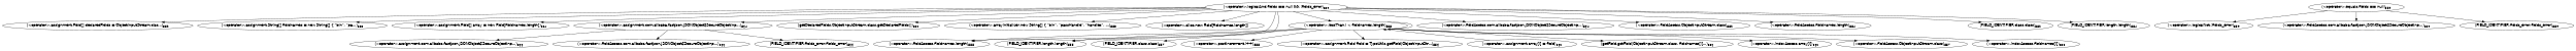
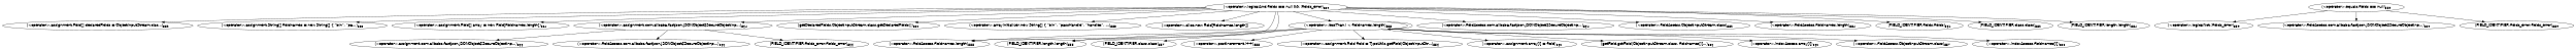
  digraph {
    fontname="DejaVu Sans"
    node [fontname="DejaVu Sans"]
    edge [fontname="DejaVu Sans"]
    n1 [label=<(&lt;operator&gt;.logicalAnd,fields == null &amp;&amp; !fields_error)<SUB>550</SUB>>]
    n2 [label=<(&lt;operator&gt;.assignment,Field[] declaredFields = ObjectInputStream.clas...)<SUB>552</SUB>>]
    n3 [label=<(&lt;operator&gt;.assignment,String[] fieldnames = new String[] { &quot;bin&quot;, &quot;pa...)<SUB>553</SUB>>]
    n4 [label=<(&lt;operator&gt;.assignment,Field[] array = new Field[fieldnames.length])<SUB>554</SUB>>]
    n5 [label=<(&lt;operator&gt;.assignment,com.alibaba.fastjson.JSONObject$SecureObjectInp...)<SUB>564</SUB>>]
    n6 [label=<(getDeclaredFields,ObjectInputStream.class.getDeclaredFields())<SUB>552</SUB>>]
    n7 [label=<(&lt;operator&gt;.arrayInitializer,new String[] { &quot;bin&quot;, &quot;passHandle&quot;, &quot;handles&quot;, ...)<SUB>553</SUB>>]
    n8 [label=<(&lt;operator&gt;.alloc,new Field[fieldnames.length])>]
    n9 [label=<(&lt;operator&gt;.lessThan,i &lt; fieldnames.length)<SUB>555</SUB>>]
    n10 [label=<(&lt;operator&gt;.fieldAccess,com.alibaba.fastjson.JSONObject$SecureObjectInp...)<SUB>564</SUB>>]
    n11 [label=<(&lt;operator&gt;.fieldAccess,ObjectInputStream.class)<SUB>552</SUB>>]
    n12 [label=<(&lt;operator&gt;.fieldAccess,fieldnames.length)<SUB>554</SUB>>]
    n13 [label=<(&lt;operator&gt;.fieldAccess,fieldnames.length)<SUB>555</SUB>>]
+   n14 [label=<(FIELD_IDENTIFIER,fields,fields)<SUB>564</SUB>>]
    n15 [label=<(FIELD_IDENTIFIER,class,class)<SUB>552</SUB>>]
    n16 [label=<(FIELD_IDENTIFIER,length,length)<SUB>554</SUB>>]
    n17 [label=<(FIELD_IDENTIFIER,length,length)<SUB>555</SUB>>]
    n18 [label=<(&lt;operator&gt;.assignment,com.alibaba.fastjson.JSONObject$SecureObjectInp...)<SUB>566</SUB>>]
    n19 [label=<(&lt;operator&gt;.fieldAccess,com.alibaba.fastjson.JSONObject$SecureObjectInp...)<SUB>566</SUB>>]
    n20 [label=<(FIELD_IDENTIFIER,fields_error,fields_error)<SUB>566</SUB>>]
    n21 [label=<(&lt;operator&gt;.postIncrement,i++)<SUB>555</SUB>>]
    n22 [label=<(&lt;operator&gt;.assignment,Field field = TypeUtils.getField(ObjectInputStr...)<SUB>556</SUB>>]
    n23 [label=<(&lt;operator&gt;.assignment,array[i] = field)<SUB>562</SUB>>]
    n24 [label=<(getField,getField(ObjectInputStream.class, fieldnames[i]...)<SUB>556</SUB>>]
    n25 [label=<(&lt;operator&gt;.indexAccess,array[i])<SUB>562</SUB>>]
    n26 [label=<(&lt;operator&gt;.fieldAccess,ObjectInputStream.class)<SUB>557</SUB>>]
    n27 [label=<(&lt;operator&gt;.indexAccess,fieldnames[i])<SUB>558</SUB>>]
    n28 [label=<(FIELD_IDENTIFIER,class,class)<SUB>557</SUB>>]
    n29 [label=<(&lt;operator&gt;.equals,fields == null)<SUB>550</SUB>>]
    n30 [label=<(&lt;operator&gt;.logicalNot,!fields_error)<SUB>550</SUB>>]
    n31 [label=<(&lt;operator&gt;.fieldAccess,com.alibaba.fastjson.JSONObject$SecureObjectInp...)<SUB>550</SUB>>]
    n32 [label=<(FIELD_IDENTIFIER,fields_error,fields_error)<SUB>550</SUB>>]
    n1 -> n2
    n1 -> n3
    n1 -> n4
    n1 -> n5
    n1 -> n6
    n1 -> n7
    n1 -> n8
    n1 -> n9
    n1 -> n10
    n1 -> n11
    n1 -> n12
    n1 -> n13
+   n1 -> n14
    n1 -> n15
    n1 -> n16
    n1 -> n17
    n5 -> n18
    n5 -> n19
    n5 -> n20
    n9 -> n9
    n9 -> n13
    n9 -> n17
    n9 -> n21
    n9 -> n22
-   n23 -> n9
+   n9 -> n23
    n9 -> n24
    n9 -> n25
    n9 -> n26
    n9 -> n27
    n9 -> n28
    n29 -> n30
    n29 -> n31
    n29 -> n32
  }
